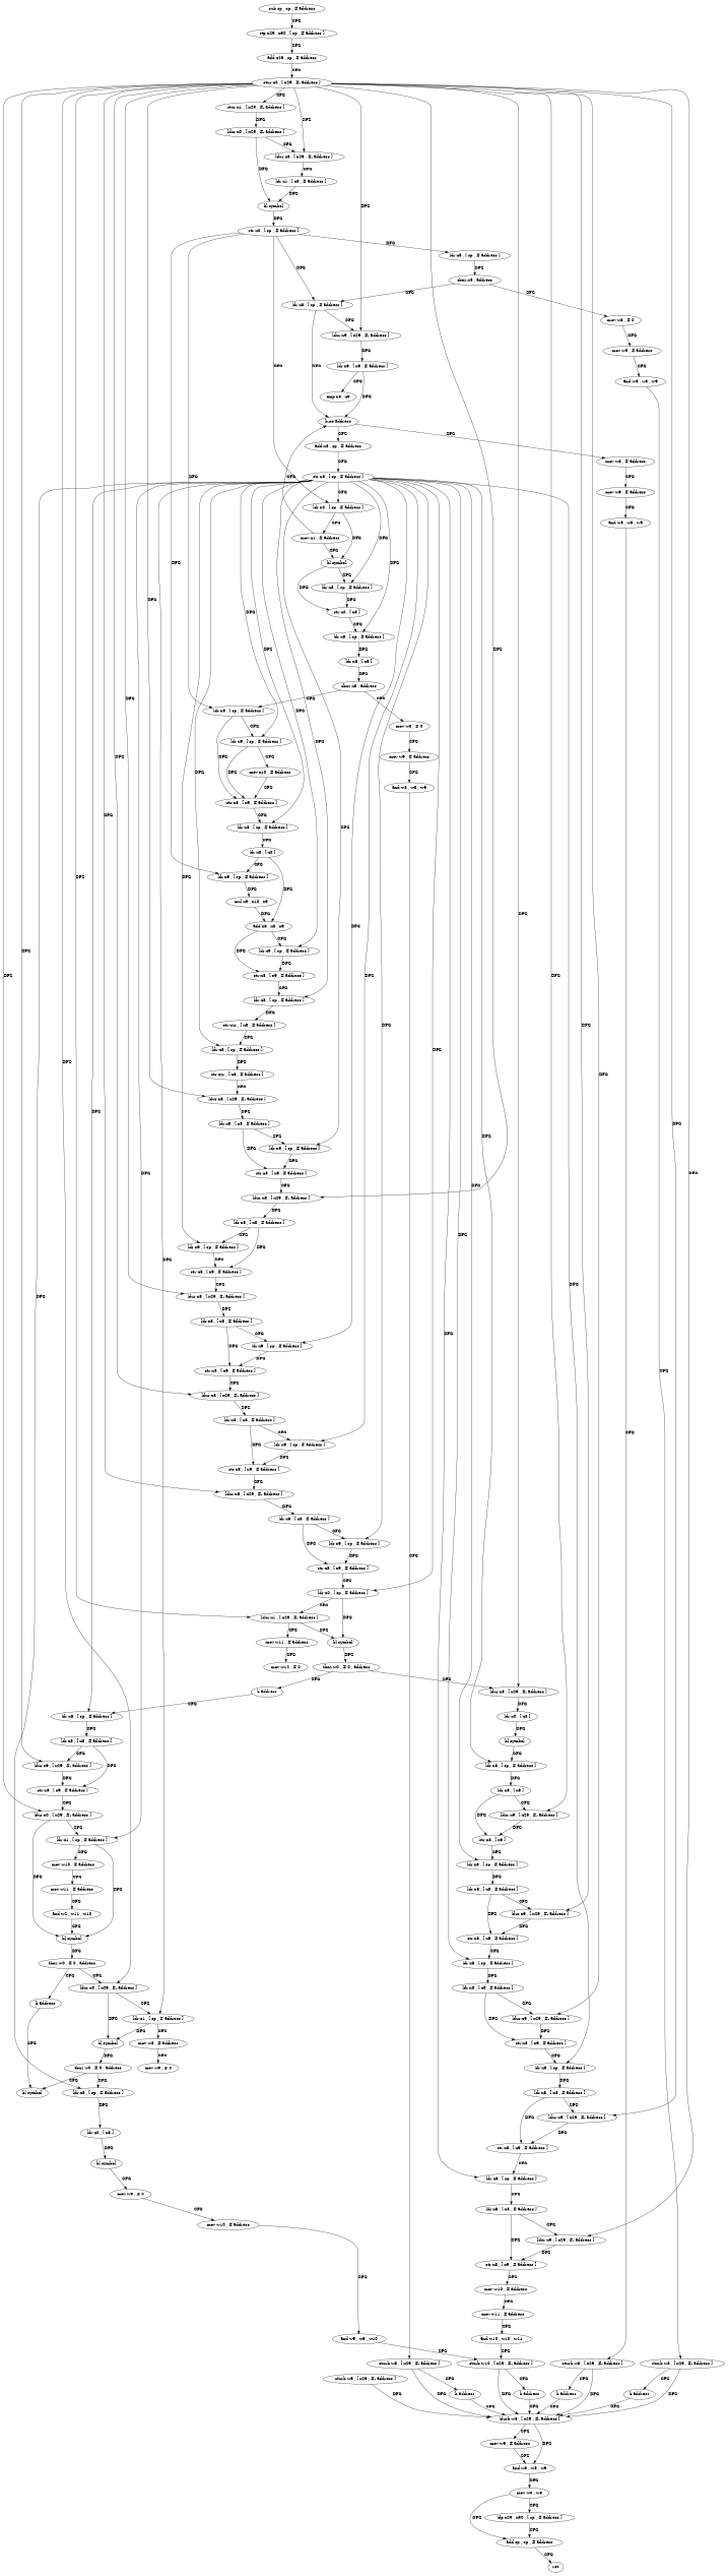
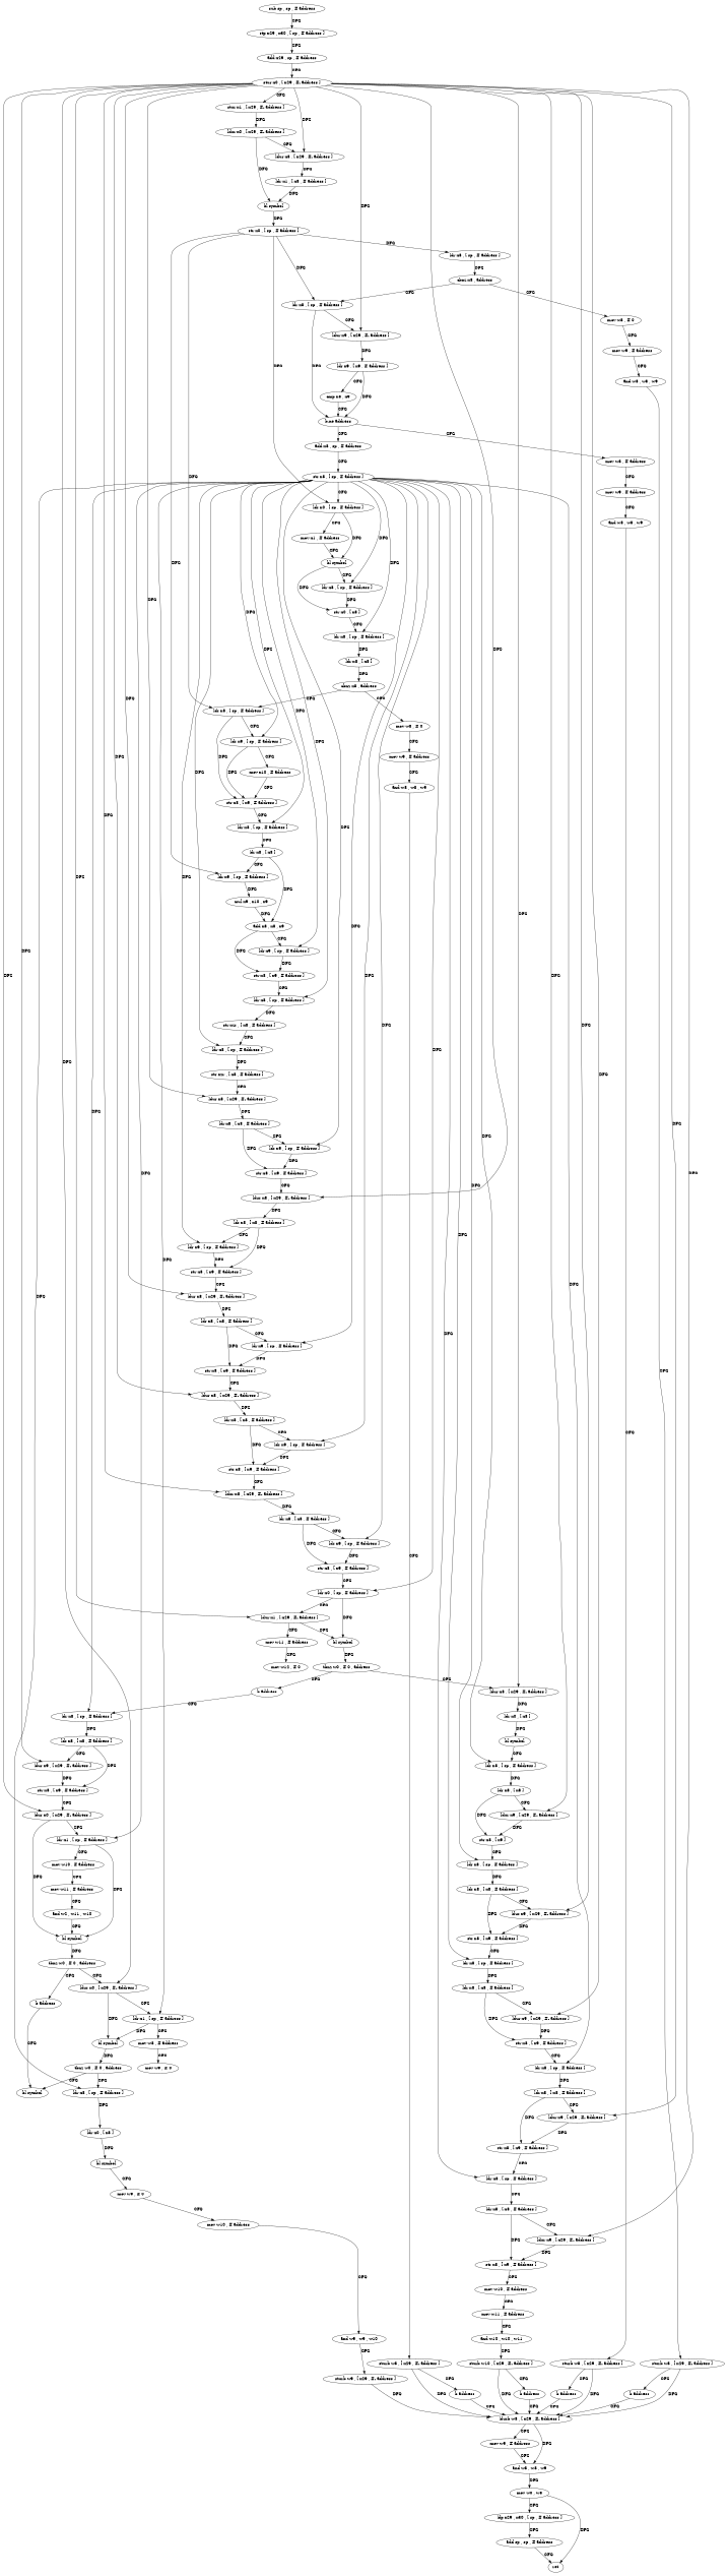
  digraph {
    n1 [label="sub sp , sp , # address"]
    n2 [label="stp x29 , x30 , [ sp , # address ]"]
    n3 [label="add x29 , sp , # address"]
    n4 [label="stur x0 , [ x29 , #- address ]"]
    n5 [label="stur x1 , [ x29 , #- address ]"]
    n6 [label="ldur x8 , [ x29 , #- address ]"]
    n7 [label="ldur x9 , [ x29 , #- address ]"]
    n8 [label="ldur x8 , [ x29 , #- address ]"]
    n9 [label="ldur x8 , [ x29 , #- address ]"]
    n10 [label="ldur x8 , [ x29 , #- address ]"]
    n11 [label="ldur x8 , [ x29 , #- address ]"]
    n12 [label="ldur x8 , [ x29 , #- address ]"]
    n13 [label="ldur x1 , [ x29 , #- address ]"]
    n14 [label="ldur x8 , [ x29 , #- address ]"]
    n15 [label="ldur x9 , [ x29 , #- address ]"]
    n16 [label="ldur x9 , [ x29 , #- address ]"]
    n17 [label="ldur x9 , [ x29 , #- address ]"]
    n18 [label="ldur x9 , [ x29 , #- address ]"]
    n19 [label="ldur x9 , [ x29 , #- address ]"]
    n20 [label="ldur x9 , [ x29 , #- address ]"]
    n21 [label="ldur x0 , [ x29 , #- address ]"]
    n22 [label="ldur x0 , [ x29 , #- address ]"]
    n23 [label="ldur x0 , [ x29 , #- address ]"]
    n24 [label="ldr x1 , [ x8 , # address ]"]
    n25 [label="ldr x9 , [ x9 , # address ]"]
    n26 [label="ldr x8 , [ x8 , # address ]"]
    n27 [label="ldr x8 , [ x8 , # address ]"]
    n28 [label="ldr x8 , [ x8 , # address ]"]
    n29 [label="ldr x8 , [ x8 , # address ]"]
    n30 [label="ldr x8 , [ x8 , # address ]"]
    n31 [label="bl symbol"]
    n32 [label="mov w11 , # address"]
    n33 [label="ldr x0 , [ x8 ]"]
    n34 [label="str x8 , [ x9 ]"]
    n35 [label="str x8 , [ x9 , # address ]"]
    n36 [label="str x8 , [ x9 , # address ]"]
    n37 [label="str x8 , [ x9 , # address ]"]
    n38 [label="str x8 , [ x9 , # address ]"]
    n39 [label="str x8 , [ x9 , # address ]"]
    n40 [label="ldr x1 , [ sp , # address ]"]
    n41 [label="bl symbol"]
    n42 [label="ldr x1 , [ sp , # address ]"]
    n43 [label="bl symbol"]
    n44 [label="bl symbol"]
    n45 [label="str x0 , [ sp , # address ]"]
    n46 [label="ldr x8 , [ sp , # address ]"]
    n47 [label="ldr x8 , [ sp , # address ]"]
    n48 [label="ldr x0 , [ sp , # address ]"]
    n49 [label="ldr x8 , [ sp , # address ]"]
    n50 [label="ldr x9 , [ sp , # address ]"]
    n51 [label="cbnz x8 , address"]
    n52 [label="b.ne address"]
    n53 [label="mov x1 , # address"]
    n54 [label="bl symbol"]
    n55 [label="ldr x9 , [ sp , # address ]"]
    n56 [label="str x8 , [ x9 , # address ]"]
    n57 [label="mul x9 , x10 , x9"]
    n58 [label="mov w8 , # 0"]
    n59 [label="mov w9 , # address"]
    n60 [label="add x8 , sp , # address"]
    n61 [label="mov w8 , # address"]
    n62 [label="and w8 , w8 , w9"]
    n63 [label="cmp x8 , x9"]
    n64 [label="str x8 , [ sp , # address ]"]
    n65 [label="mov w9 , # address"]
    n66 [label="ldr x8 , [ sp , # address ]"]
    n67 [label="ldr x8 , [ sp , # address ]"]
    n68 [label="ldr x8 , [ sp , # address ]"]
    n69 [label="ldr x9 , [ sp , # address ]"]
    n70 [label="ldr x8 , [ sp , # address ]"]
    n71 [label="ldr x8 , [ sp , # address ]"]
    n72 [label="ldr x9 , [ sp , # address ]"]
    n73 [label="ldr x9 , [ sp , # address ]"]
    n74 [label="ldr x9 , [ sp , # address ]"]
    n75 [label="ldr x9 , [ sp , # address ]"]
    n76 [label="ldr x9 , [ sp , # address ]"]
    n77 [label="ldr x0 , [ sp , # address ]"]
    n78 [label="ldr x8 , [ sp , # address ]"]
    n79 [label="ldr x8 , [ sp , # address ]"]
    n80 [label="ldr x8 , [ sp , # address ]"]
    n81 [label="ldr x8 , [ sp , # address ]"]
    n82 [label="ldr x8 , [ sp , # address ]"]
    n83 [label="ldr x8 , [ sp , # address ]"]
    n84 [label="ldr x8 , [ sp , # address ]"]
    n85 [label="and w8 , w8 , w9"]
    n86 [label="sturb w8 , [ x29 , #- address ]"]
    n87 [label="b address"]
    n88 [label="ldurb w8 , [ x29 , #- address ]"]
    n89 [label="mov w9 , # address"]
    n90 [label="and w8 , w8 , w9"]
    n91 [label="mov w0 , w8"]
    n92 [label="str x0 , [ x8 ]"]
    n93 [label="ldr x8 , [ x8 ]"]
    n94 [label="mov x10 , # address"]
    n95 [label="ldr x8 , [ x8 ]"]
    n96 [label="str x8 , [ x9 , # address ]"]
    n97 [label="str xzr , [ x8 , # address ]"]
    n98 [label="str xzr , [ x8 , # address ]"]
    n99 [label="str x8 , [ x9 , # address ]"]
    n100 [label="str x8 , [ x9 , # address ]"]
    n101 [label="str x8 , [ x9 , # address ]"]
    n102 [label="str x8 , [ x9 , # address ]"]
    n103 [label="str x8 , [ x9 , # address ]"]
    n104 [label="ldr x8 , [ x8 ]"]
    n105 [label="ldr x8 , [ x8 , # address ]"]
    n106 [label="ldr x8 , [ x8 , # address ]"]
    n107 [label="ldr x8 , [ x8 , # address ]"]
    n108 [label="ldr x8 , [ x8 , # address ]"]
    n109 [label="ldr x8 , [ x8 , # address ]"]
    n110 [label="mov w10 , # address"]
    n111 [label="mov w8 , # address"]
    n112 [label="ldr x0 , [ x8 ]"]
    n113 [label="cbnz x8 , address"]
    n114 [label="mov w8 , # 0"]
    n115 [label="mov w9 , # address"]
    n116 [label="and w8 , w8 , w9"]
    n117 [label="sturb w8 , [ x29 , #- address ]"]
    n118 [label="b address"]
    n119 [label="ldp x29 , x30 , [ sp , # address ]"]
    n120 [label=ret]
    n121 [label="add sp , sp , # address"]
    n122 [label="add x8 , x8 , x9"]
    n123 [label="tbnz w0 , # 0 , address"]
    n124 [label="mov w12 , # 0"]
    n125 [label="b address"]
    n126 [label="bl symbol"]
    n127 [label="sturb w8 , [ x29 , #- address ]"]
    n128 [label="b address"]
    n129 [label="mov w10 , # address"]
    n130 [label="mov w11 , # address"]
    n131 [label="and w10 , w10 , w11"]
    n132 [label="sturb w10 , [ x29 , #- address ]"]
    n133 [label="b address"]
    n134 [label="tbnz w0 , # 0 , address"]
    n135 [label="mov w11 , # address"]
    n136 [label="and w2 , w11 , w10"]
    n137 [label="b address"]
    n138 [label="bl symbol"]
    n139 [label="tbnz w0 , # 0 , address"]
    n140 [label="mov w9 , # 0"]
    n141 [label="bl symbol"]
    n142 [label="mov w9 , # 0"]
    n143 [label="mov w10 , # address"]
    n144 [label="and w9 , w9 , w10"]
    n145 [label="sturb w9 , [ x29 , #- address ]"]
    n1 -> n2 [label=CFG]
    n2 -> n3 [label=CFG]
    n3 -> n4 [label=CFG]
    n4 -> n5 [label=CFG]
    n4 -> n6 [label=DFG]
    n4 -> n7 [label=DFG]
    n4 -> n8 [label=DFG]
    n4 -> n9 [label=DFG]
    n4 -> n10 [label=DFG]
    n4 -> n11 [label=DFG]
    n4 -> n12 [label=DFG]
    n4 -> n13 [label=DFG]
    n4 -> n14 [label=DFG]
    n4 -> n15 [label=DFG]
    n4 -> n16 [label=DFG]
    n4 -> n17 [label=DFG]
    n4 -> n18 [label=DFG]
    n4 -> n19 [label=DFG]
    n4 -> n20 [label=DFG]
    n4 -> n21 [label=DFG]
    n4 -> n22 [label=DFG]
    n5 -> n23 [label=DFG]
    n6 -> n24 [label=DFG]
    n7 -> n25 [label=DFG]
    n8 -> n26 [label=DFG]
    n9 -> n27 [label=DFG]
    n10 -> n28 [label=DFG]
    n11 -> n29 [label=DFG]
    n12 -> n30 [label=DFG]
    n13 -> n31 [label=DFG]
    n13 -> n32 [label=CFG]
    n14 -> n33 [label=DFG]
    n15 -> n34 [label=DFG]
    n16 -> n35 [label=DFG]
    n17 -> n36 [label=DFG]
    n18 -> n37 [label=DFG]
    n19 -> n38 [label=DFG]
    n20 -> n39 [label=DFG]
    n21 -> n40 [label=CFG]
    n21 -> n41 [label=DFG]
    n22 -> n42 [label=CFG]
    n22 -> n43 [label=DFG]
    n23 -> n6 [label=CFG]
    n23 -> n44 [label=DFG]
    n24 -> n44 [label=DFG]
    n25 -> n52 [label=DFG]
    n25 -> n63 [label=CFG]
    n26 -> n72 [label=CFG]
    n26 -> n99 [label=DFG]
    n27 -> n73 [label=CFG]
    n27 -> n100 [label=DFG]
    n28 -> n74 [label=CFG]
    n28 -> n101 [label=DFG]
    n29 -> n75 [label=CFG]
    n29 -> n102 [label=DFG]
    n30 -> n76 [label=CFG]
    n30 -> n103 [label=DFG]
    n31 -> n123 [label=DFG]
    n32 -> n124 [label=CFG]
    n33 -> n126 [label=DFG]
    n34 -> n79 [label=CFG]
    n35 -> n80 [label=CFG]
    n36 -> n81 [label=CFG]
    n37 -> n82 [label=CFG]
    n38 -> n129 [label=CFG]
    n39 -> n21 [label=CFG]
    n40 -> n41 [label=DFG]
    n40 -> n110 [label=CFG]
    n41 -> n134 [label=DFG]
    n42 -> n43 [label=DFG]
    n42 -> n111 [label=CFG]
    n43 -> n139 [label=DFG]
    n44 -> n45 [label=DFG]
    n45 -> n46 [label=DFG]
    n45 -> n47 [label=DFG]
    n45 -> n48 [label=DFG]
    n45 -> n49 [label=DFG]
    n45 -> n50 [label=DFG]
    n46 -> n51 [label=DFG]
    n47 -> n7 [label=CFG]
    n47 -> n52 [label=DFG]
    n48 -> n53 [label=CFG]
    n48 -> n54 [label=DFG]
    n49 -> n55 [label=CFG]
    n49 -> n56 [label=DFG]
    n50 -> n57 [label=DFG]
    n51 -> n47 [label=CFG]
    n51 -> n58 [label=CFG]
    n52 -> n60 [label=CFG]
    n52 -> n61 [label=CFG]
    n53 -> n54 [label=CFG]
    n54 -> n66 [label=CFG]
    n54 -> n92 [label=DFG]
    n55 -> n56 [label=DFG]
    n55 -> n94 [label=CFG]
    n56 -> n68 [label=CFG]
    n57 -> n122 [label=DFG]
    n58 -> n59 [label=CFG]
    n59 -> n62 [label=CFG]
    n60 -> n64 [label=CFG]
    n61 -> n65 [label=CFG]
    n62 -> n86 [label=CFG]
-   n53 -> n52 [label=CFG]
+   n63 -> n52 [label=CFG]
    n64 -> n40 [label=DFG]
    n64 -> n42 [label=DFG]
    n64 -> n48 [label=CFG]
    n64 -> n55 [label=DFG]
    n64 -> n66 [label=DFG]
    n64 -> n67 [label=DFG]
    n64 -> n68 [label=DFG]
    n64 -> n69 [label=DFG]
    n64 -> n70 [label=DFG]
    n64 -> n71 [label=DFG]
    n64 -> n72 [label=DFG]
    n64 -> n73 [label=DFG]
    n64 -> n74 [label=DFG]
    n64 -> n75 [label=DFG]
    n64 -> n76 [label=DFG]
    n64 -> n77 [label=DFG]
    n64 -> n78 [label=DFG]
    n64 -> n79 [label=DFG]
    n64 -> n80 [label=DFG]
    n64 -> n81 [label=DFG]
    n64 -> n82 [label=DFG]
    n64 -> n83 [label=DFG]
    n64 -> n84 [label=DFG]
    n65 -> n85 [label=CFG]
    n66 -> n92 [label=DFG]
    n67 -> n93 [label=DFG]
    n68 -> n95 [label=DFG]
    n69 -> n96 [label=DFG]
    n70 -> n97 [label=DFG]
    n71 -> n98 [label=DFG]
    n72 -> n99 [label=DFG]
    n73 -> n100 [label=DFG]
    n74 -> n101 [label=DFG]
    n75 -> n102 [label=DFG]
    n76 -> n103 [label=DFG]
    n77 -> n13 [label=CFG]
    n77 -> n31 [label=DFG]
    n78 -> n104 [label=DFG]
    n79 -> n105 [label=DFG]
    n80 -> n106 [label=DFG]
    n81 -> n107 [label=DFG]
    n82 -> n108 [label=DFG]
    n83 -> n109 [label=DFG]
    n84 -> n112 [label=DFG]
    n85 -> n117 [label=CFG]
    n86 -> n87 [label=CFG]
    n86 -> n88 [label=DFG]
    n87 -> n88 [label=CFG]
    n88 -> n89 [label=CFG]
    n88 -> n90 [label=DFG]
    n89 -> n90 [label=CFG]
    n90 -> n91 [label=DFG]
    n91 -> n119 [label=CFG]
-   n91 -> n121 [label=DFG]
+   n91 -> n120 [label=DFG]
    n92 -> n67 [label=CFG]
    n93 -> n113 [label=DFG]
    n94 -> n56 [label=CFG]
    n95 -> n50 [label=CFG]
    n95 -> n122 [label=DFG]
    n96 -> n70 [label=CFG]
    n97 -> n71 [label=CFG]
    n98 -> n8 [label=CFG]
    n99 -> n9 [label=CFG]
    n100 -> n10 [label=CFG]
    n101 -> n11 [label=CFG]
    n102 -> n12 [label=CFG]
    n103 -> n77 [label=CFG]
    n104 -> n15 [label=CFG]
    n104 -> n34 [label=DFG]
    n105 -> n16 [label=CFG]
    n105 -> n35 [label=DFG]
    n106 -> n17 [label=CFG]
    n106 -> n36 [label=DFG]
    n107 -> n18 [label=CFG]
    n107 -> n37 [label=DFG]
    n108 -> n19 [label=CFG]
    n108 -> n38 [label=DFG]
    n109 -> n20 [label=CFG]
    n109 -> n39 [label=DFG]
    n110 -> n135 [label=CFG]
    n111 -> n140 [label=CFG]
    n112 -> n141 [label=DFG]
    n113 -> n49 [label=CFG]
    n113 -> n114 [label=CFG]
    n114 -> n115 [label=CFG]
    n115 -> n116 [label=CFG]
    n116 -> n127 [label=CFG]
    n117 -> n88 [label=DFG]
    n117 -> n118 [label=CFG]
    n118 -> n88 [label=CFG]
    n119 -> n121 [label=CFG]
    n121 -> n120 [label=CFG]
    n122 -> n69 [label=CFG]
    n122 -> n96 [label=DFG]
    n123 -> n14 [label=CFG]
    n123 -> n125 [label=CFG]
    n125 -> n83 [label=CFG]
    n126 -> n78 [label=CFG]
    n127 -> n88 [label=DFG]
    n127 -> n128 [label=CFG]
    n128 -> n88 [label=CFG]
    n129 -> n130 [label=CFG]
    n130 -> n131 [label=CFG]
    n131 -> n132 [label=CFG]
    n132 -> n88 [label=DFG]
    n132 -> n133 [label=CFG]
    n133 -> n88 [label=CFG]
    n134 -> n22 [label=CFG]
    n134 -> n137 [label=CFG]
    n135 -> n136 [label=CFG]
    n136 -> n41 [label=CFG]
    n137 -> n138 [label=CFG]
    n139 -> n84 [label=CFG]
    n139 -> n138 [label=CFG]
    n141 -> n142 [label=CFG]
    n142 -> n143 [label=CFG]
    n143 -> n144 [label=CFG]
-   n144 -> n132 [label=CFG]
+   n144 -> n145 [label=CFG]
    n145 -> n88 [label=DFG]
  }
